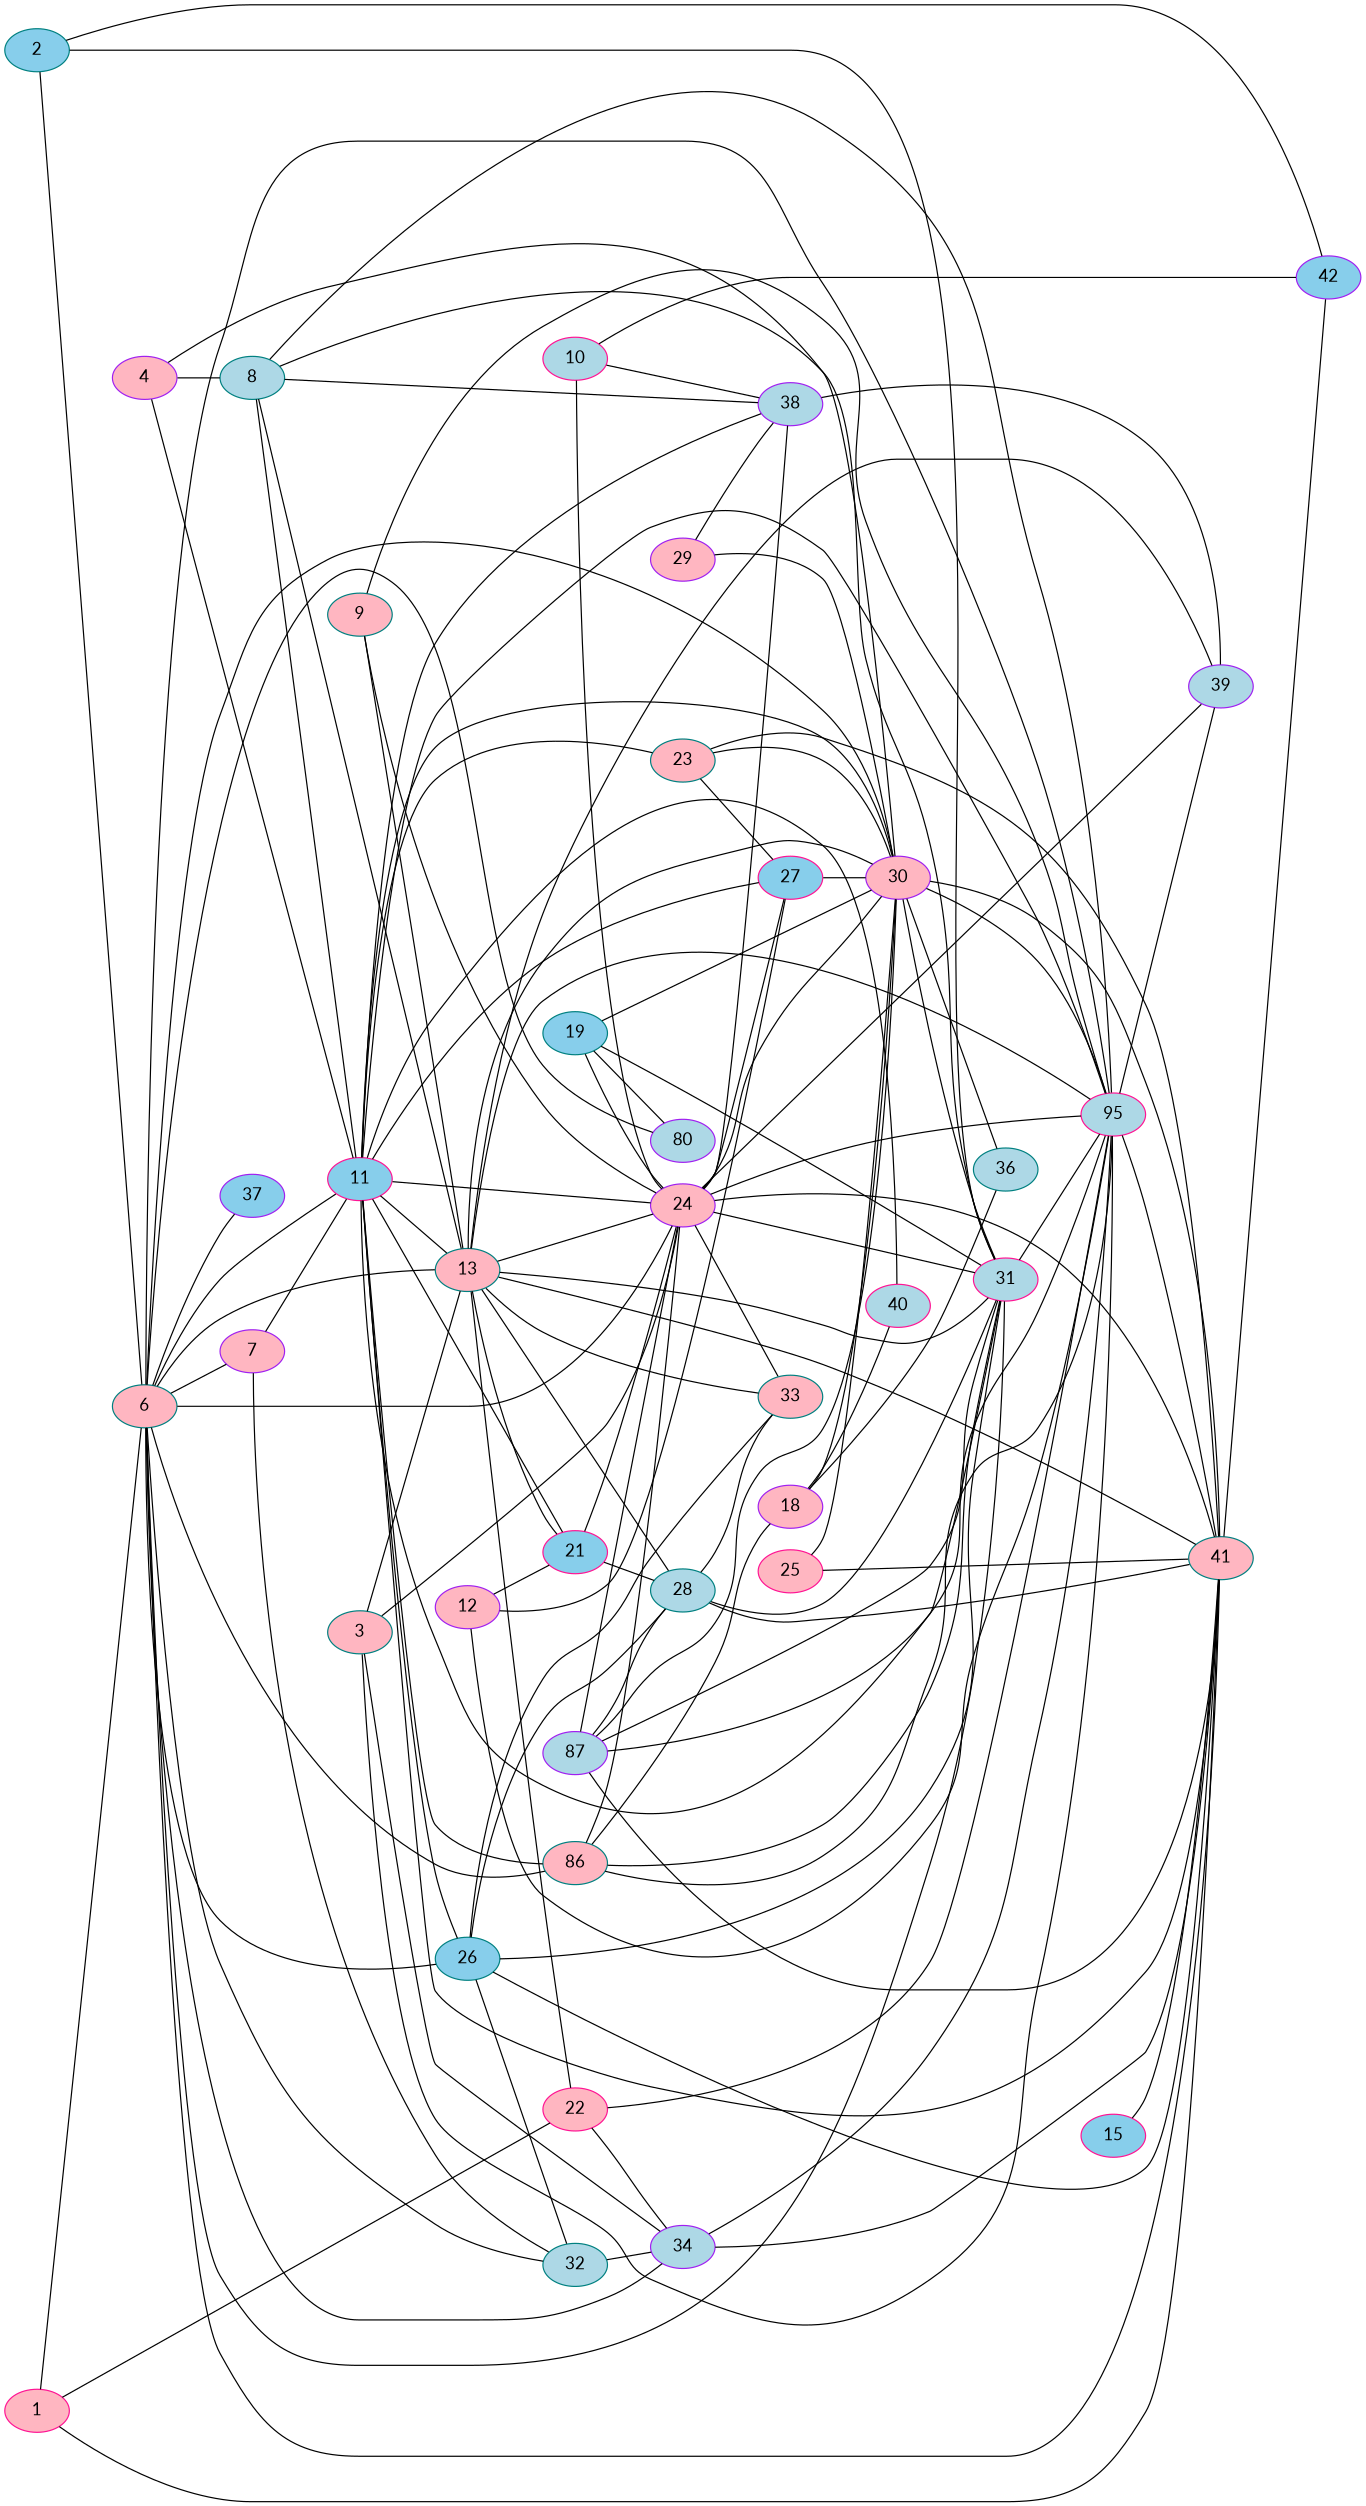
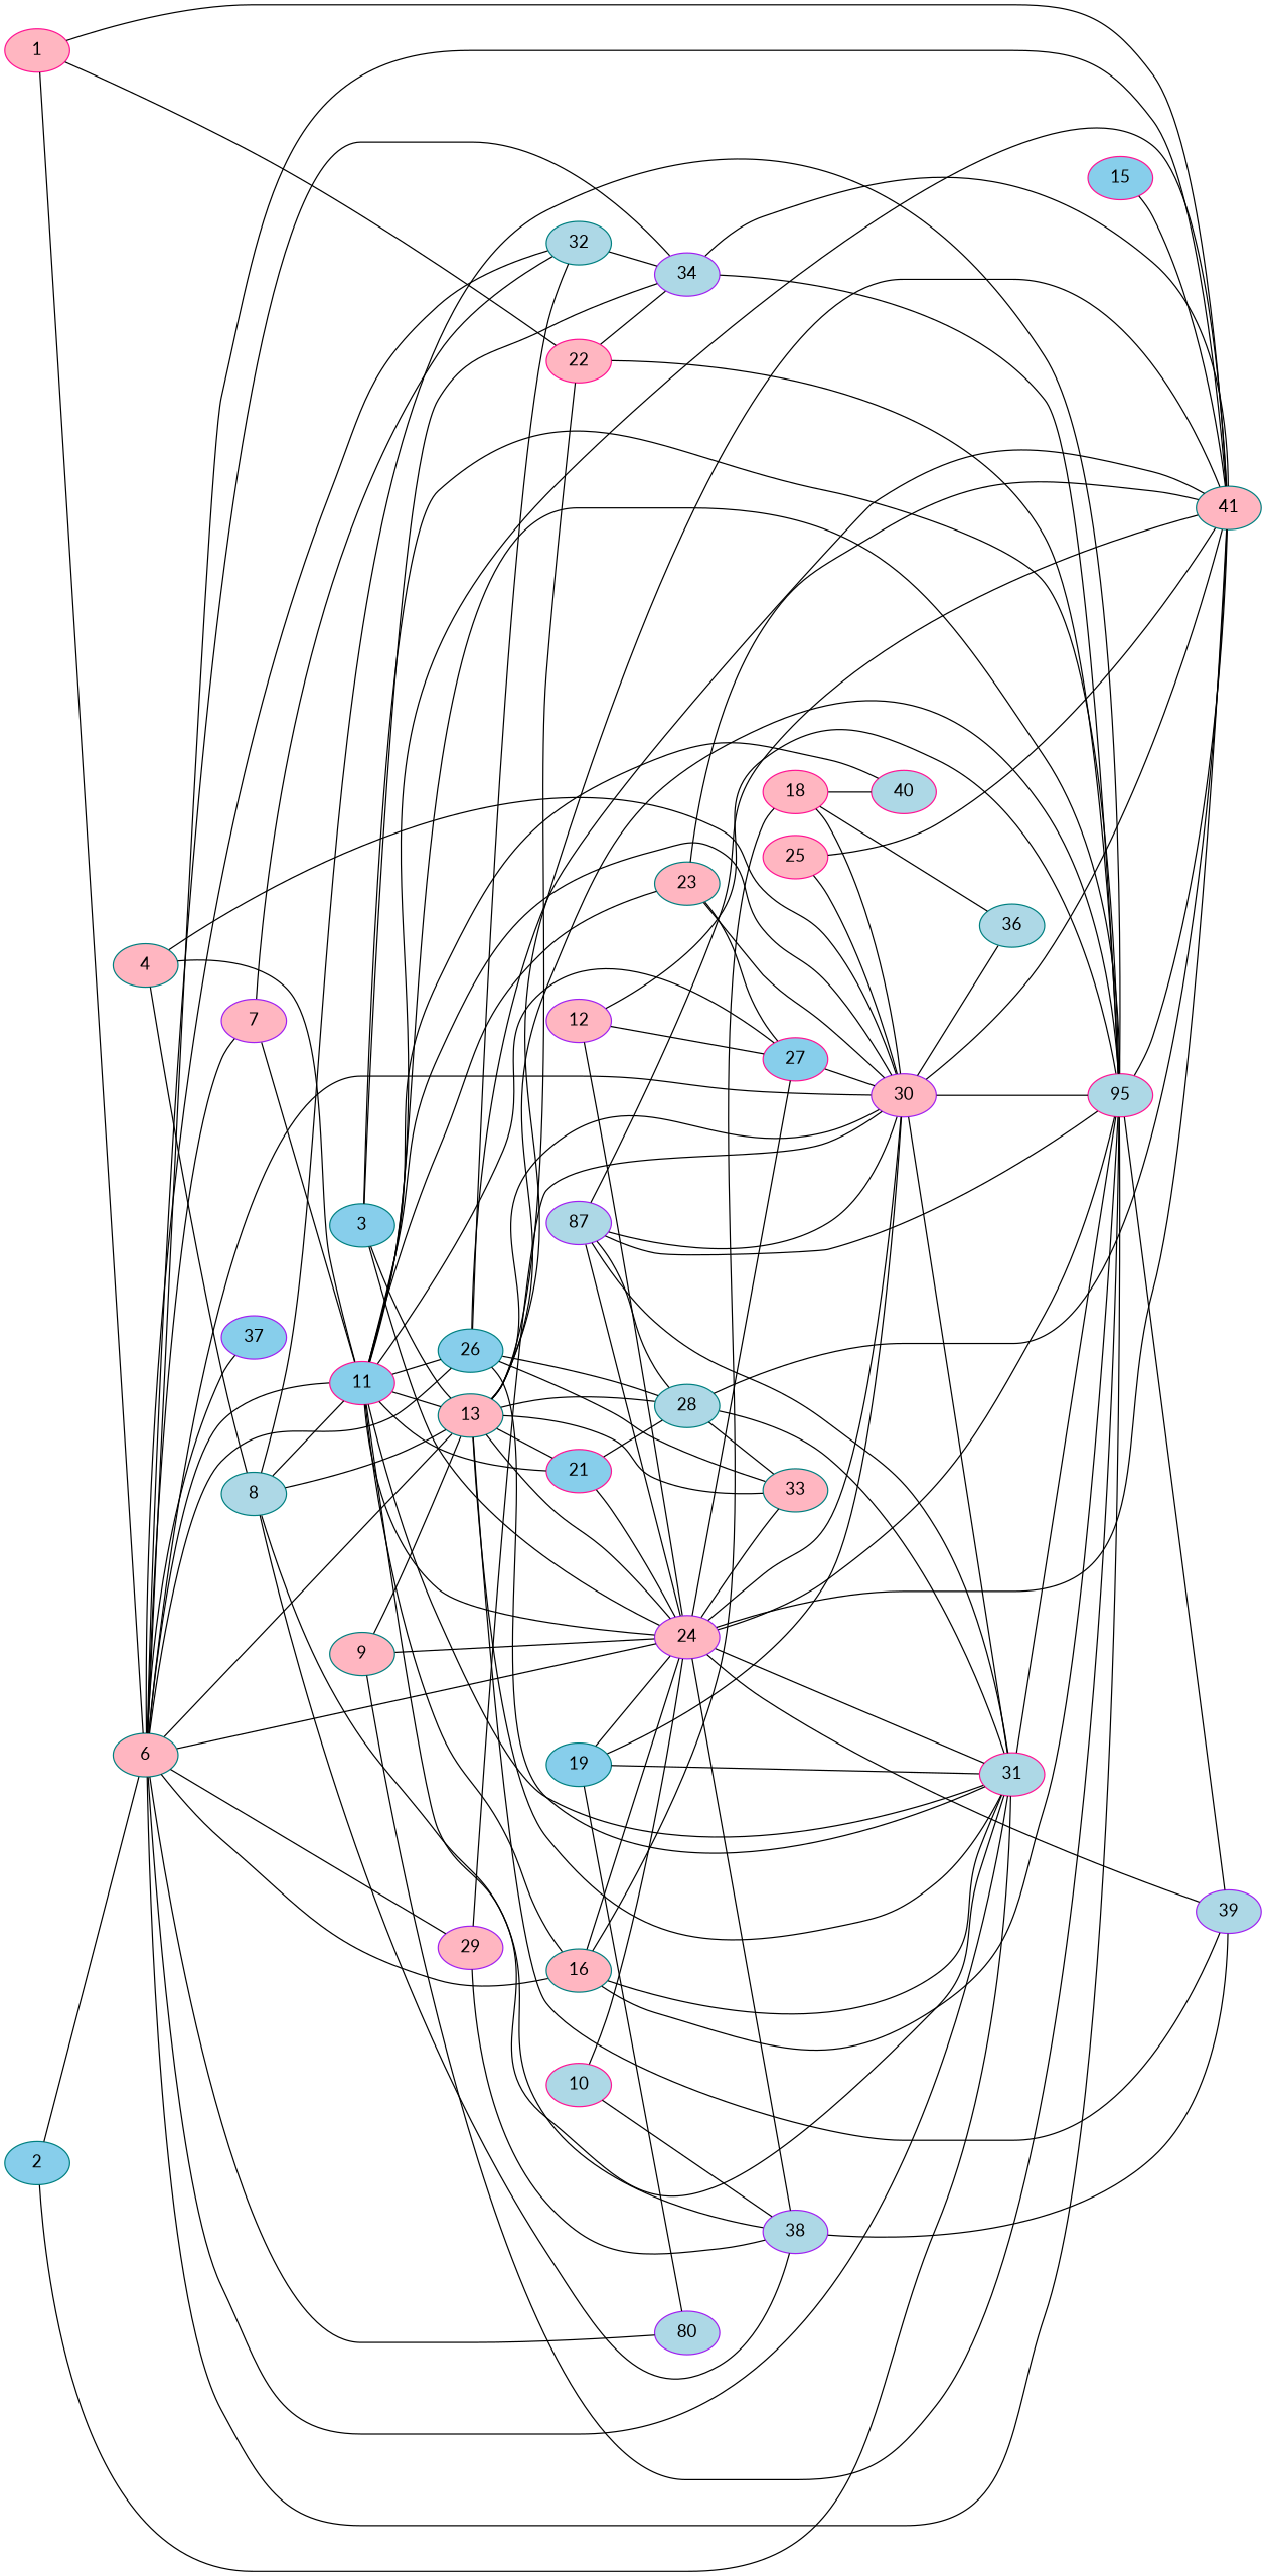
  graph {
    fontname=Lato
    rankdir=LR
    node [color=teal fillcolor=lightpink fontname=Lato style=filled]
    edge [fontname=Lato weight=1.0]
    1 [color=deeppink]
    6
    22 [color=deeppink]
    41
    31 [color=deeppink fillcolor=lightblue]
    13
    24 [color=purple]
    34 [color=purple fillcolor=lightblue]
    n9 [color=deeppink fillcolor=lightblue label=95]
    11 [color=deeppink fillcolor=skyblue]
    30 [color=purple]
    7 [color=purple]
-   16 [label=86]
+   16
    n14 [color=purple fillcolor=lightblue label=80]
    26 [fillcolor=skyblue]
    29 [color=purple]
    32 [fillcolor=lightblue]
    37 [color=purple fillcolor=skyblue]
-   42 [color=purple fillcolor=skyblue]
    2 [fillcolor=skyblue]
-   3
+   3 [fillcolor=skyblue]
    21 [color=deeppink fillcolor=skyblue]
    28 [fillcolor=lightblue]
    33
    39 [color=purple fillcolor=lightblue]
    38 [color=purple fillcolor=lightblue]
    27 [color=deeppink fillcolor=skyblue]
    8 [fillcolor=lightblue]
-   4 [color=purple]
+   4
    23
    40 [color=deeppink fillcolor=lightblue]
    36 [fillcolor=lightblue]
-   18 [color=purple]
+   18 [color=deeppink]
    9
    10 [color=deeppink fillcolor=lightblue]
    12 [color=purple]
    15 [color=deeppink fillcolor=skyblue]
    n38 [color=purple fillcolor=lightblue label=87]
    19 [fillcolor=skyblue]
    25 [color=deeppink]
    1 -- 6
    1 -- 22
    1 -- 41
    6 -- 41
    6 -- 31 [weight=2.0]
    6 -- 13
    6 -- 24 [weight=4.0]
    6 -- 34
    6 -- n9 [weight=2.0]
    6 -- 11
    6 -- 30
    6 -- 7
    6 -- 16
    6 -- n14
    6 -- 26
+   6 -- 29 [weight=2.0]
    6 -- 32 [weight=2.0]
    6 -- 37
    22 -- 34
    22 -- n9
-   41 -- 42
    31 -- n9 [weight=2.0]
    13 -- 22
    13 -- 41 [weight=2.0]
    13 -- 31 [weight=2.0]
    13 -- 24 [weight=2.0]
    13 -- n9 [weight=2.0]
    13 -- 30 [weight=2.0]
    13 -- 21 [weight=2.0]
    13 -- 28
    13 -- 33
    13 -- 39
    24 -- 41 [weight=3.0]
    24 -- 31 [weight=4.0]
    24 -- n9 [weight=3.0]
    24 -- 30 [weight=3.0]
    24 -- 33
    24 -- 39 [weight=2.0]
    24 -- 38 [weight=2.0]
    24 -- 27
    34 -- 41
    34 -- n9
    n9 -- 41 [weight=2.0]
    n9 -- 39
    11 -- 41
    11 -- 31 [weight=3.0]
    11 -- 13
    11 -- 24 [weight=3.0]
    11 -- n9 [weight=2.0]
    11 -- 30 [weight=2.0]
    11 -- 16
    11 -- 26
    11 -- 21
    11 -- 38
    11 -- 27
    11 -- 23
    11 -- 40
    30 -- 41
    30 -- 31 [weight=3.0]
    30 -- n9
    30 -- 36
    7 -- 11
    7 -- 32
    16 -- 31
    16 -- 24
    16 -- n9
    16 -- 18
    26 -- 41
    26 -- 31
    26 -- 32
    26 -- 28
    26 -- 33
    29 -- 30
    29 -- 38
    32 -- 34
    2 -- 6
    2 -- 31
-   2 -- 42
    3 -- 13
    3 -- 24
    3 -- 34
    3 -- n9
    21 -- 24
    21 -- 28
    28 -- 41 [weight=2.0]
    28 -- 31
    28 -- 33
    38 -- 39
    27 -- 30 [weight=2.0]
    8 -- 31
    8 -- 13
    8 -- n9
    8 -- 11
    8 -- 38
    4 -- 11
    4 -- 30
    4 -- 8
    23 -- 41
    23 -- 30
    23 -- 27
    18 -- 30 [weight=3.0]
    18 -- 40
    18 -- 36
    9 -- 13
    9 -- 24 [weight=2.0]
    9 -- n9
    10 -- 24
-   10 -- 42
    10 -- 38
-   12 -- 21
+   12 -- 24
    12 -- n9
    12 -- 27
    15 -- 41
    n38 -- 41
    n38 -- 31
    n38 -- 24
    n38 -- n9
    n38 -- 30
    n38 -- 28
    19 -- 31 [weight=2.0]
    19 -- 24
    19 -- 30
    19 -- n14
    25 -- 41
    25 -- 30
  }
